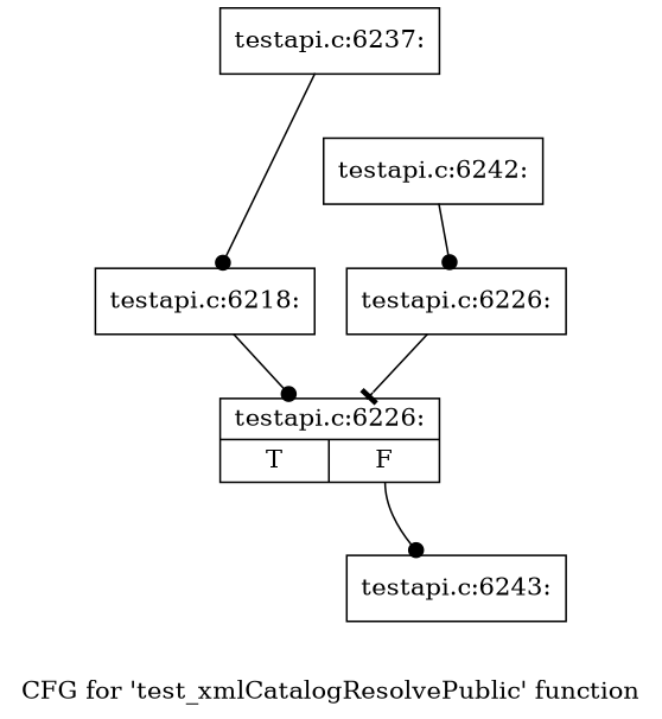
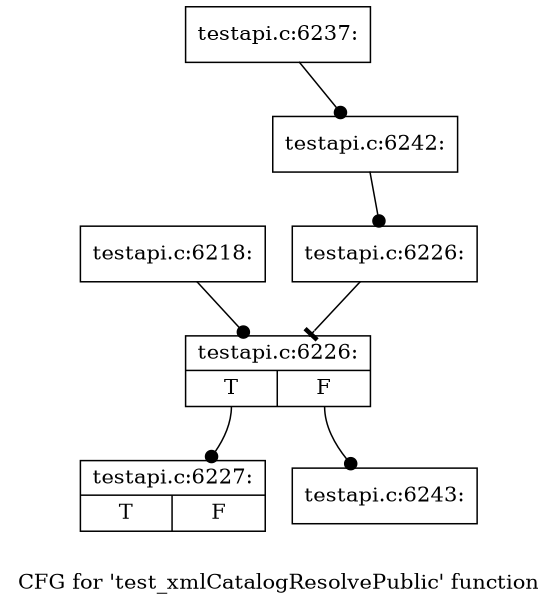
  digraph {
    label="CFG for 'test_xmlCatalogResolvePublic' function"
    node [shape=record]
    edge [arrowhead=dot]
    n1 [label="{testapi.c:6218:}"]
    n2 [label="{testapi.c:6226:|{<s0>T|<s1>F}}"]
+   n3 [label="{testapi.c:6227:|{<s0>T|<s1>F}}"]
    n4 [label="{testapi.c:6243:}"]
    n5 [label="{testapi.c:6237:}"]
    n6 [label="{testapi.c:6242:}"]
    n7 [label="{testapi.c:6226:}"]
    n1 -> n2
+   n2 -> n3 [tailport=s0]
    n2 -> n4 [tailport=s1]
-   n5 -> n1
+   n5 -> n6
    n6 -> n7
    n7 -> n2 [arrowhead=tee]
  }
